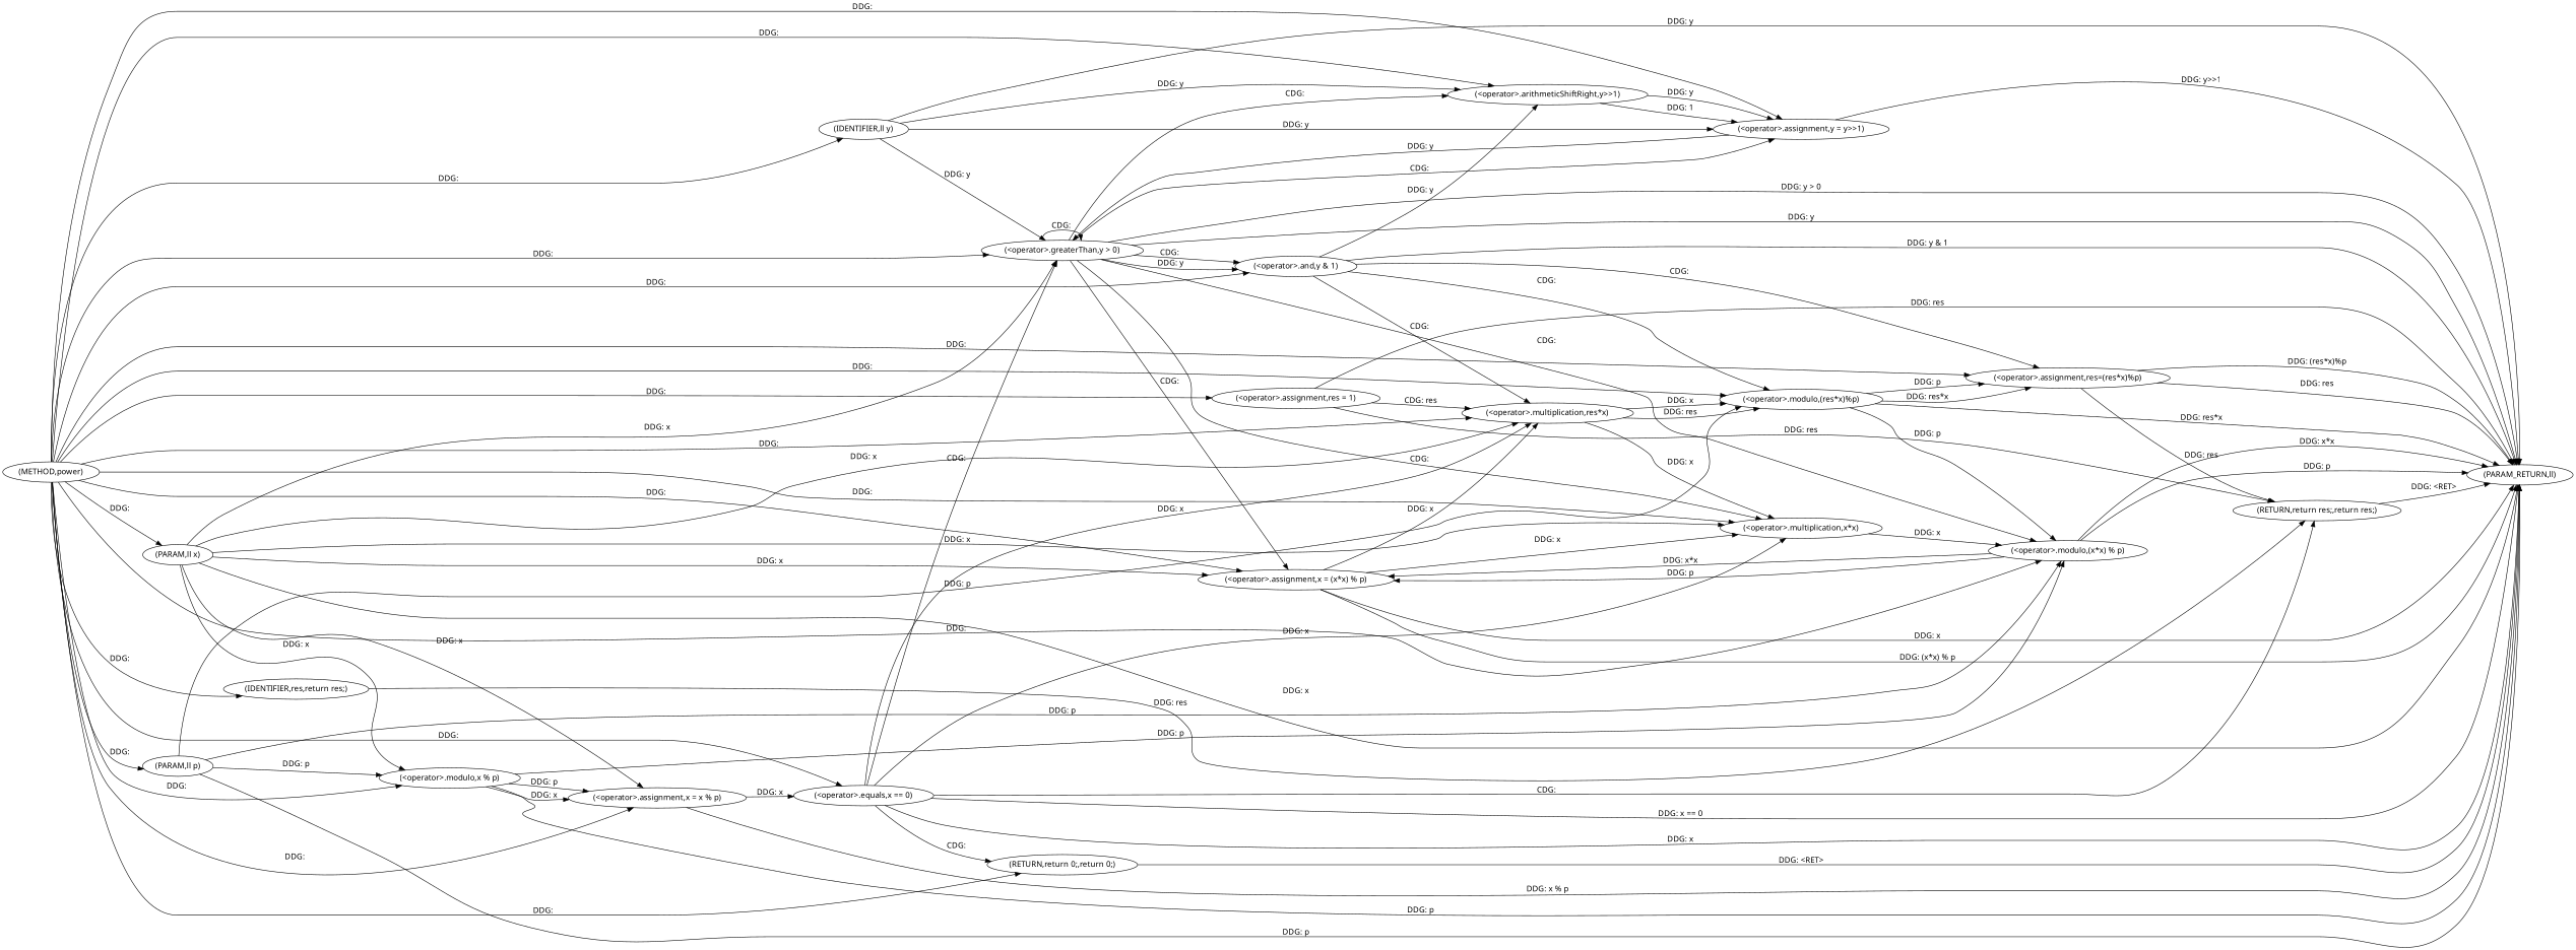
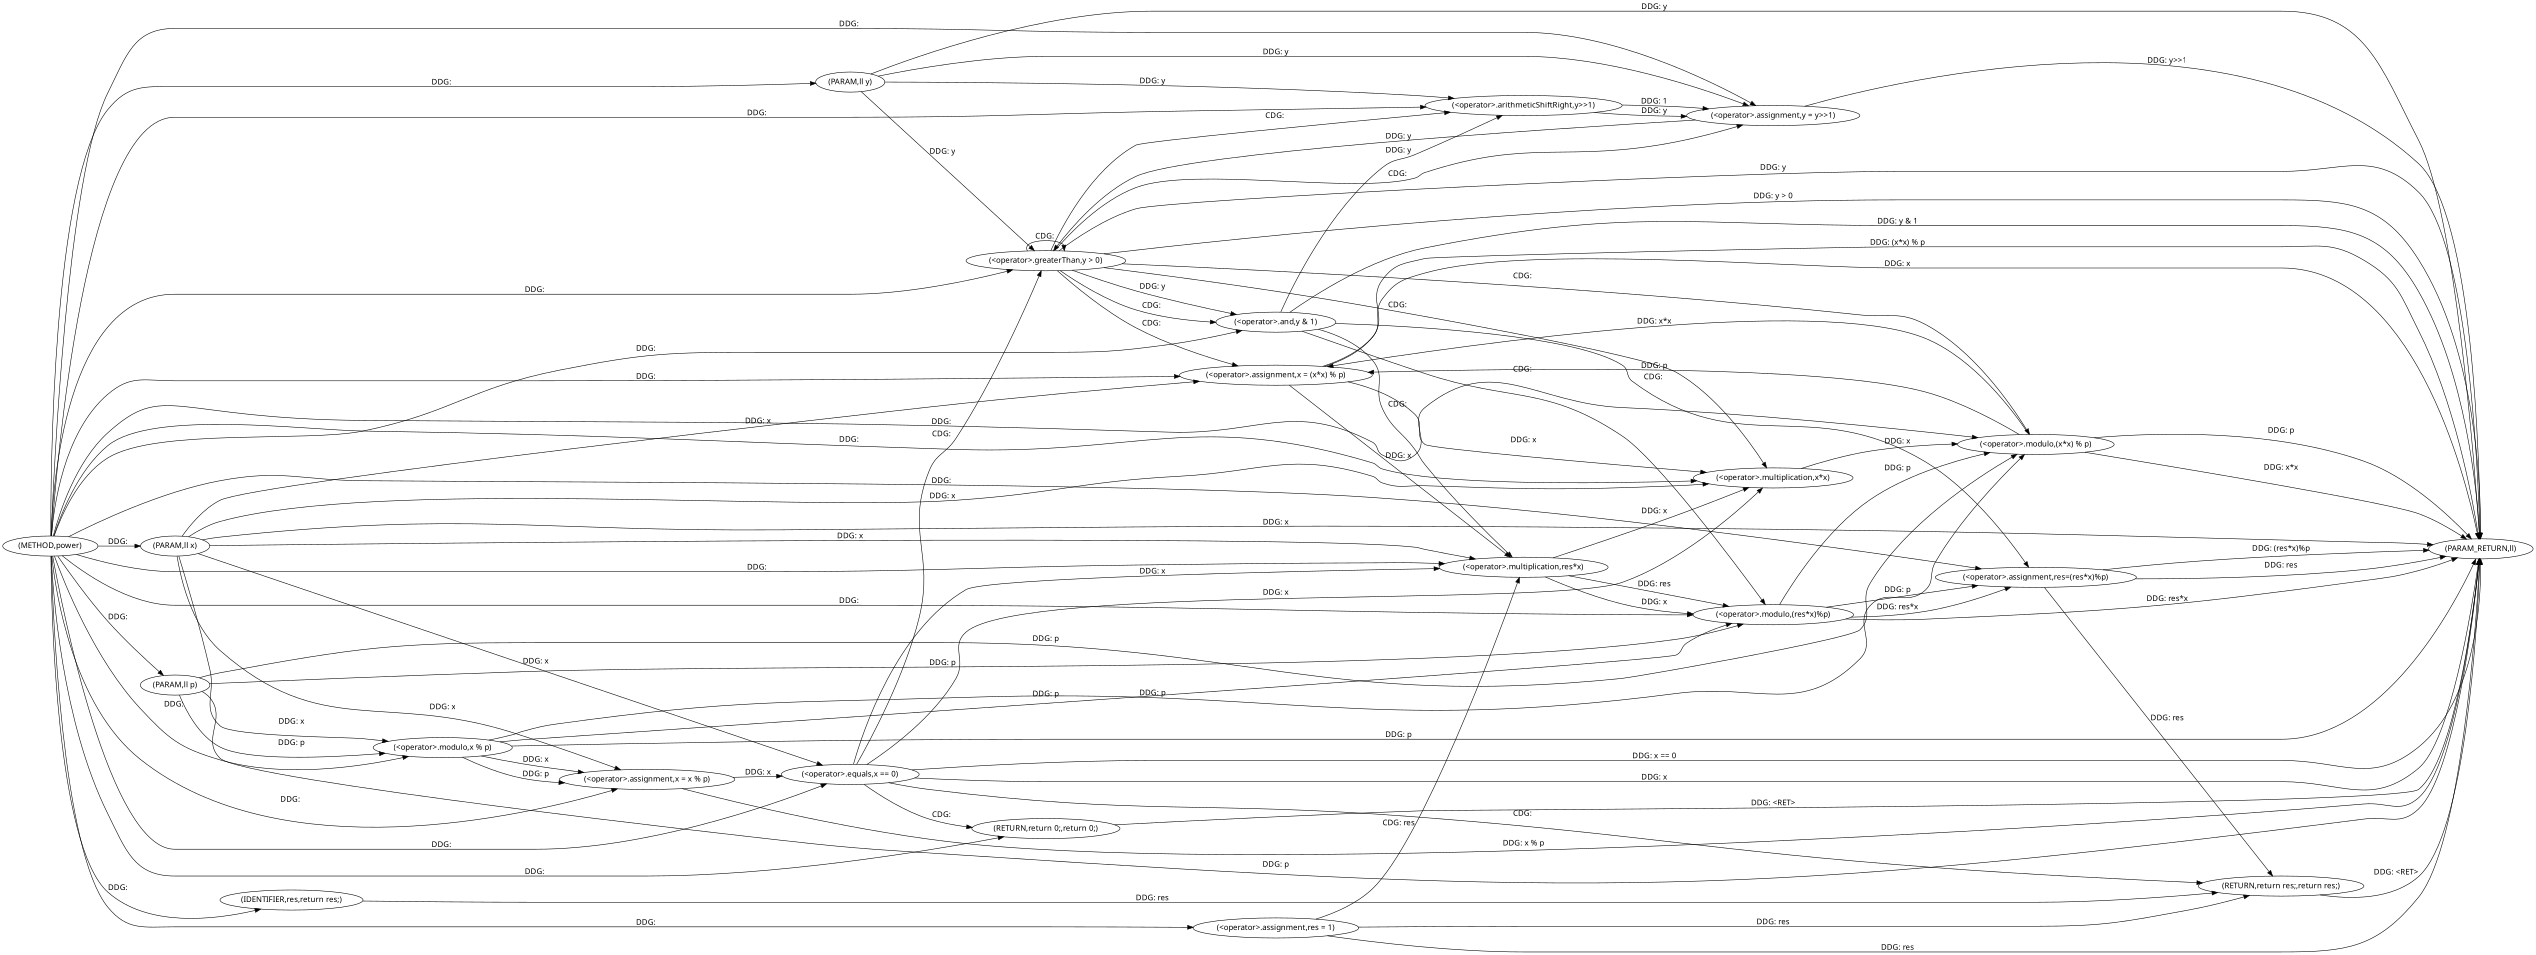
  digraph {
    fontname="Noto Sans"
    rankdir=LR
    node [fontname="Noto Sans"]
    edge [fontname="Noto Sans"]
    n1 [label="(METHOD,power)"]
    n2 [label="(PARAM,ll x)"]
-   n3 [label="(IDENTIFIER,ll y)"]
+   n3 [label="(PARAM,ll y)"]
    n4 [label="(PARAM,ll p)"]
    n5 [label="(<operator>.assignment,res = 1)"]
    n6 [label="(<operator>.assignment,x = x % p)"]
    n7 [label="(<operator>.equals,x == 0)"]
    n8 [label="(RETURN,return 0;,return 0;)"]
    n9 [label="(<operator>.greaterThan,y > 0)"]
    n10 [label="(IDENTIFIER,res,return res;)"]
    n11 [label="(<operator>.modulo,x % p)"]
    n12 [label="(<operator>.assignment,y = y>>1)"]
    n13 [label="(<operator>.assignment,x = (x*x) % p)"]
    n14 [label="(<operator>.and,y & 1)"]
    n15 [label="(<operator>.assignment,res=(res*x)%p)"]
    n16 [label="(<operator>.arithmeticShiftRight,y>>1)"]
    n17 [label="(<operator>.modulo,(x*x) % p)"]
    n18 [label="(<operator>.multiplication,x*x)"]
    n19 [label="(<operator>.modulo,(res*x)%p)"]
    n20 [label="(<operator>.multiplication,res*x)"]
    n21 [label="(PARAM_RETURN,ll)"]
    n22 [label="(RETURN,return res;,return res;)"]
    n1 -> n2 [label="DDG: "]
    n1 -> n3 [label="DDG: "]
    n1 -> n4 [label="DDG: "]
    n1 -> n5 [label="DDG: "]
    n1 -> n6 [label="DDG: "]
    n1 -> n7 [label="DDG: "]
    n1 -> n8 [label="DDG: "]
    n1 -> n9 [label="DDG: "]
    n1 -> n10 [label="DDG: "]
    n1 -> n11 [label="DDG: "]
    n1 -> n12 [label="DDG: "]
    n1 -> n13 [label="DDG: "]
    n1 -> n14 [label="DDG: "]
    n1 -> n15 [label="DDG: "]
    n1 -> n16 [label="DDG: "]
    n1 -> n17 [label="DDG: "]
    n1 -> n18 [label="DDG: "]
    n1 -> n19 [label="DDG: "]
    n1 -> n20 [label="DDG: "]
    n2 -> n6 [label="DDG: x"]
-   n2 -> n9 [label="DDG: x"]
+   n2 -> n7 [label="DDG: x"]
    n2 -> n11 [label="DDG: x"]
    n2 -> n13 [label="DDG: x"]
    n2 -> n18 [label="DDG: x"]
    n2 -> n20 [label="DDG: x"]
    n2 -> n21 [label="DDG: x"]
    n3 -> n9 [label="DDG: y"]
    n3 -> n12 [label="DDG: y"]
    n3 -> n16 [label="DDG: y"]
    n3 -> n21 [label="DDG: y"]
    n4 -> n11 [label="DDG: p"]
    n4 -> n17 [label="DDG: p"]
    n4 -> n19 [label="DDG: p"]
    n4 -> n21 [label="DDG: p"]
    n5 -> n20 [label="CDG: res"]
    n5 -> n21 [label="DDG: res"]
    n5 -> n22 [label="DDG: res"]
    n6 -> n7 [label="DDG: x"]
    n6 -> n21 [label="DDG: x % p"]
    n7 -> n8 [label="CDG: "]
    n7 -> n9 [label="CDG: "]
    n7 -> n18 [label="DDG: x"]
    n7 -> n20 [label="DDG: x"]
    n7 -> n21 [label="DDG: x"]
    n7 -> n21 [label="DDG: x == 0"]
    n7 -> n22 [label="CDG: "]
    n8 -> n21 [label="DDG: <RET>"]
    n9 -> n9 [label="CDG: "]
    n9 -> n12 [label="CDG: "]
    n9 -> n13 [label="CDG: "]
    n9 -> n14 [label="DDG: y"]
    n9 -> n14 [label="CDG: "]
    n9 -> n16 [label="CDG: "]
    n9 -> n17 [label="CDG: "]
    n9 -> n18 [label="CDG: "]
    n9 -> n21 [label="DDG: y"]
    n9 -> n21 [label="DDG: y > 0"]
    n10 -> n22 [label="DDG: res"]
    n11 -> n6 [label="DDG: x"]
    n11 -> n6 [label="DDG: p"]
    n11 -> n17 [label="DDG: p"]
+   n11 -> n19 [label="DDG: p"]
    n11 -> n21 [label="DDG: p"]
    n12 -> n9 [label="DDG: y"]
    n12 -> n21 [label="DDG: y>>1"]
    n13 -> n18 [label="DDG: x"]
    n13 -> n20 [label="DDG: x"]
    n13 -> n21 [label="DDG: x"]
    n13 -> n21 [label="DDG: (x*x) % p"]
    n14 -> n15 [label="CDG: "]
    n14 -> n16 [label="DDG: y"]
    n14 -> n19 [label="CDG: "]
    n14 -> n20 [label="CDG: "]
    n14 -> n21 [label="DDG: y & 1"]
    n15 -> n21 [label="DDG: res"]
    n15 -> n21 [label="DDG: (res*x)%p"]
    n15 -> n22 [label="DDG: res"]
    n16 -> n12 [label="DDG: y"]
    n16 -> n12 [label="DDG: 1"]
    n17 -> n13 [label="DDG: x*x"]
    n17 -> n13 [label="DDG: p"]
    n17 -> n21 [label="DDG: x*x"]
    n17 -> n21 [label="DDG: p"]
    n18 -> n17 [label="DDG: x"]
    n19 -> n15 [label="DDG: p"]
    n19 -> n15 [label="DDG: res*x"]
    n19 -> n17 [label="DDG: p"]
    n19 -> n21 [label="DDG: res*x"]
    n20 -> n18 [label="DDG: x"]
    n20 -> n19 [label="DDG: res"]
    n20 -> n19 [label="DDG: x"]
    n22 -> n21 [label="DDG: <RET>"]
  }
